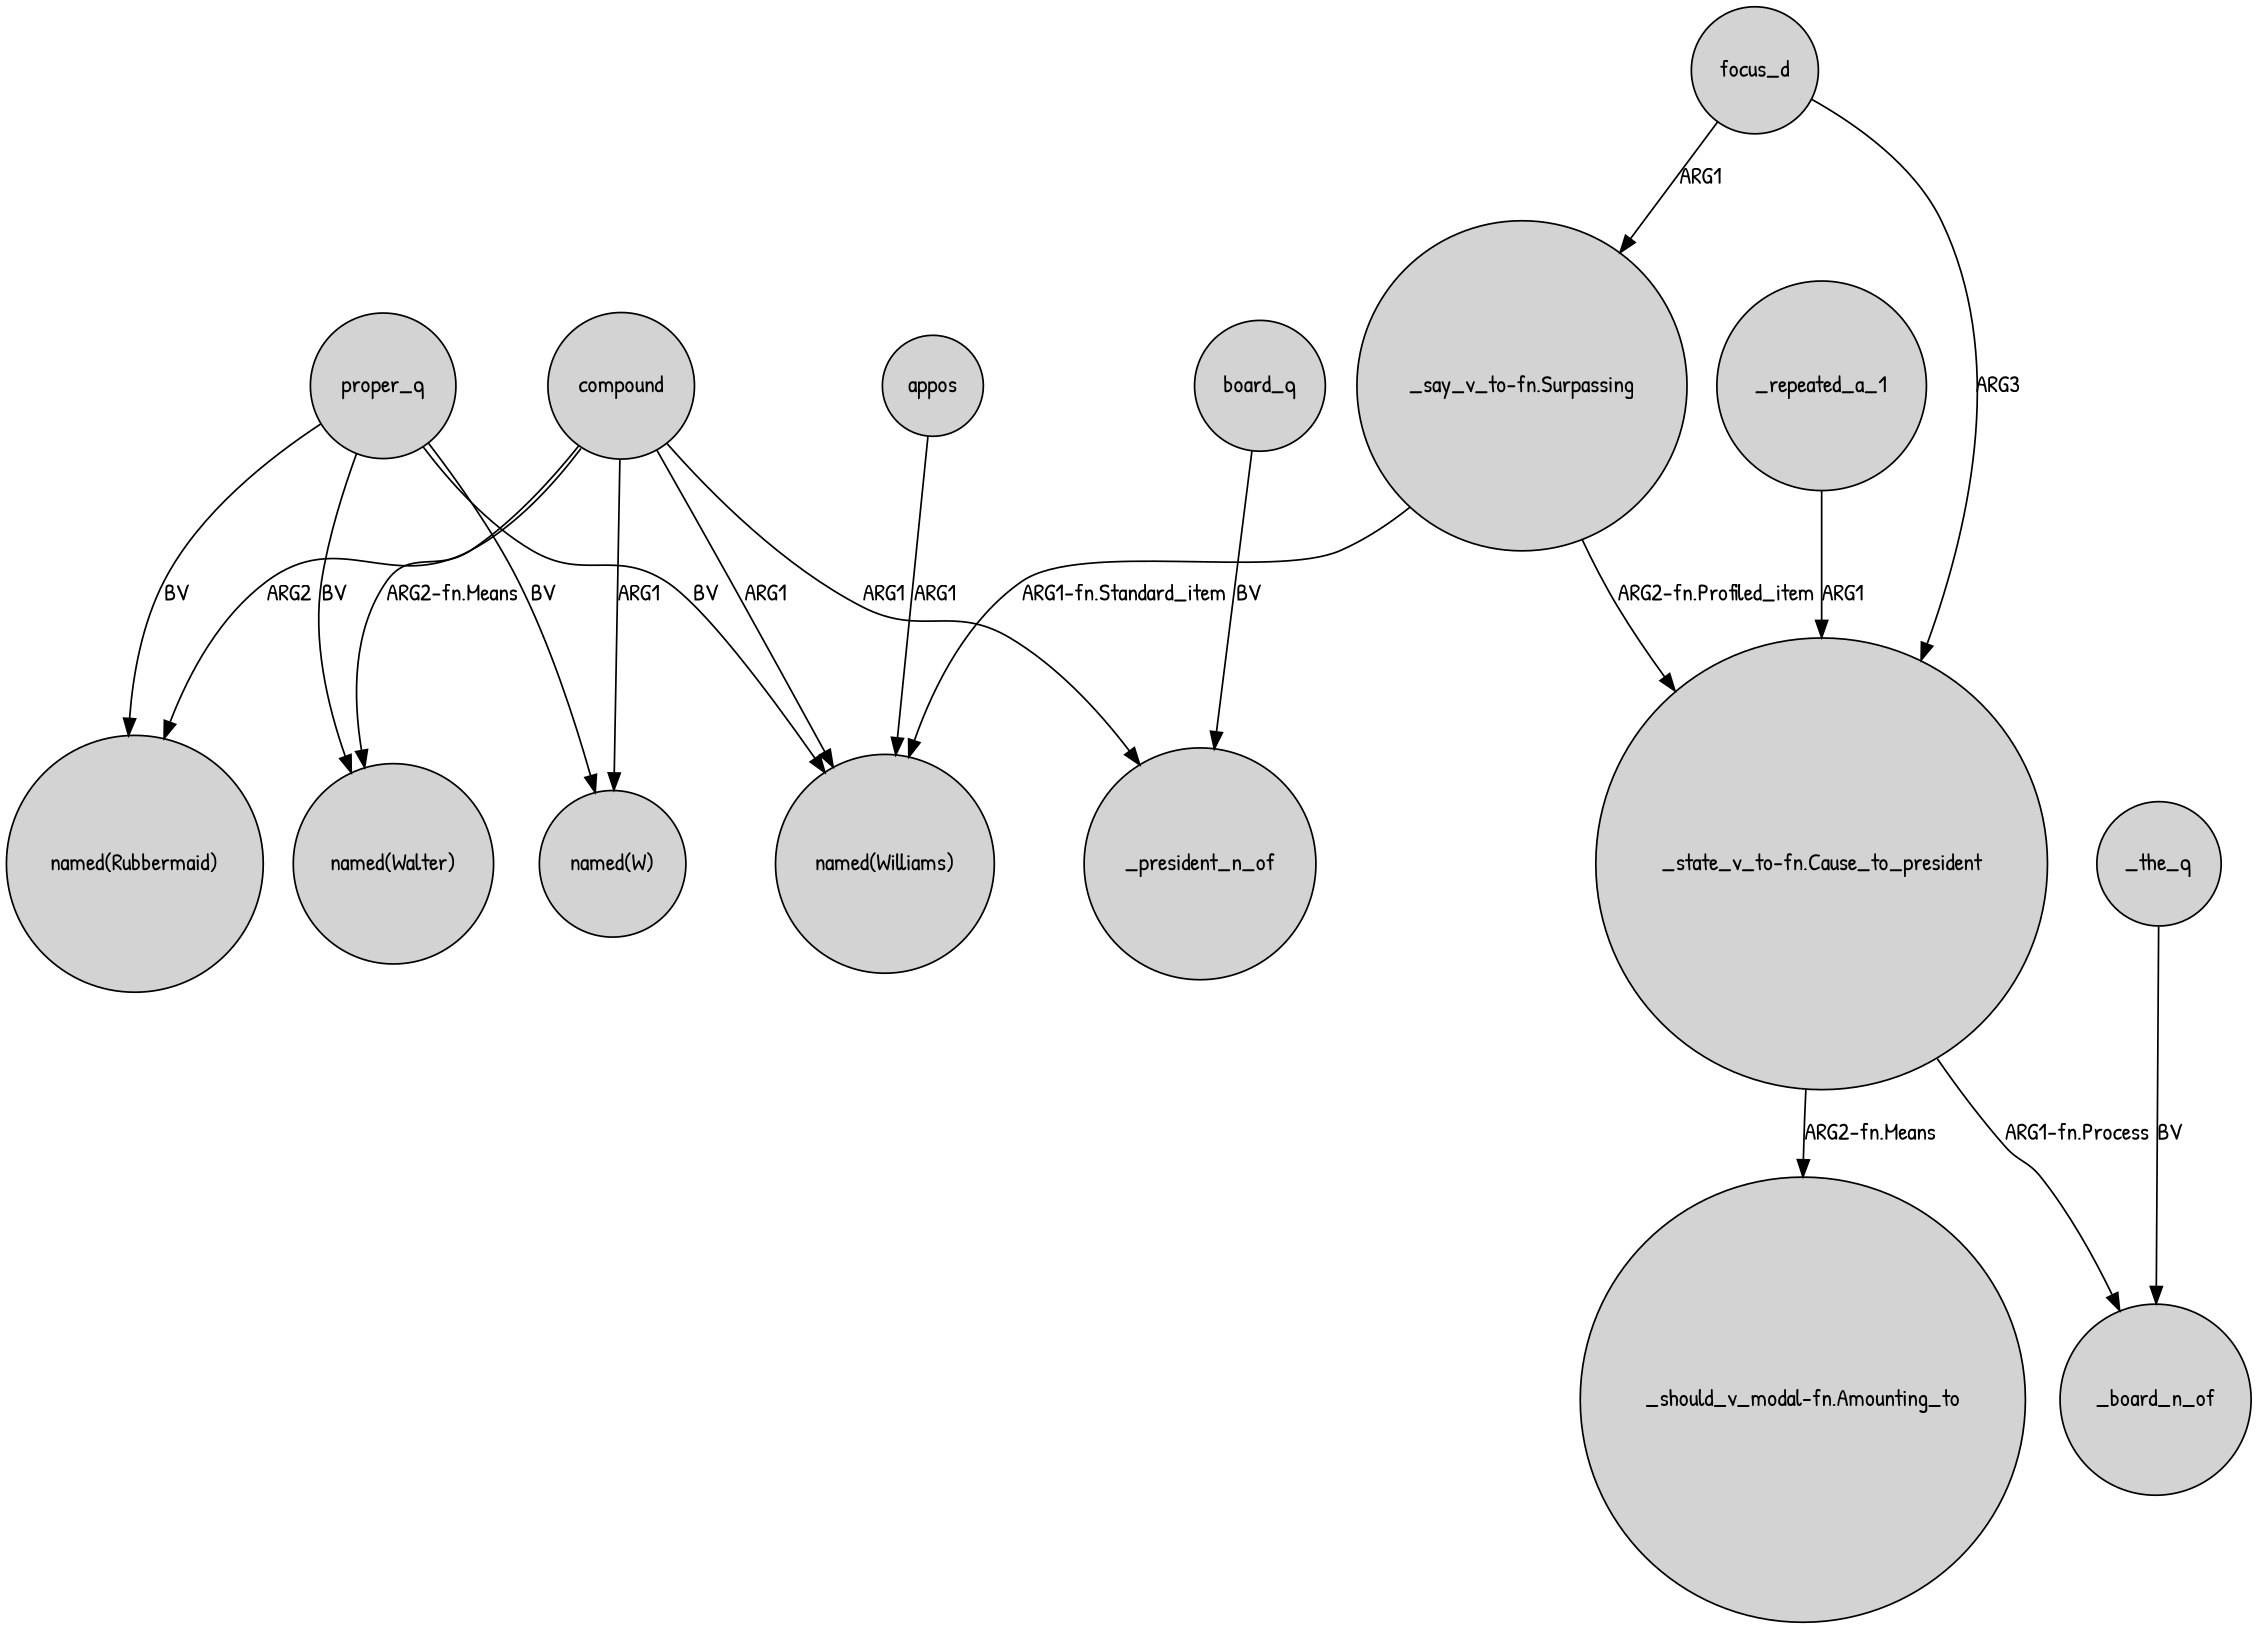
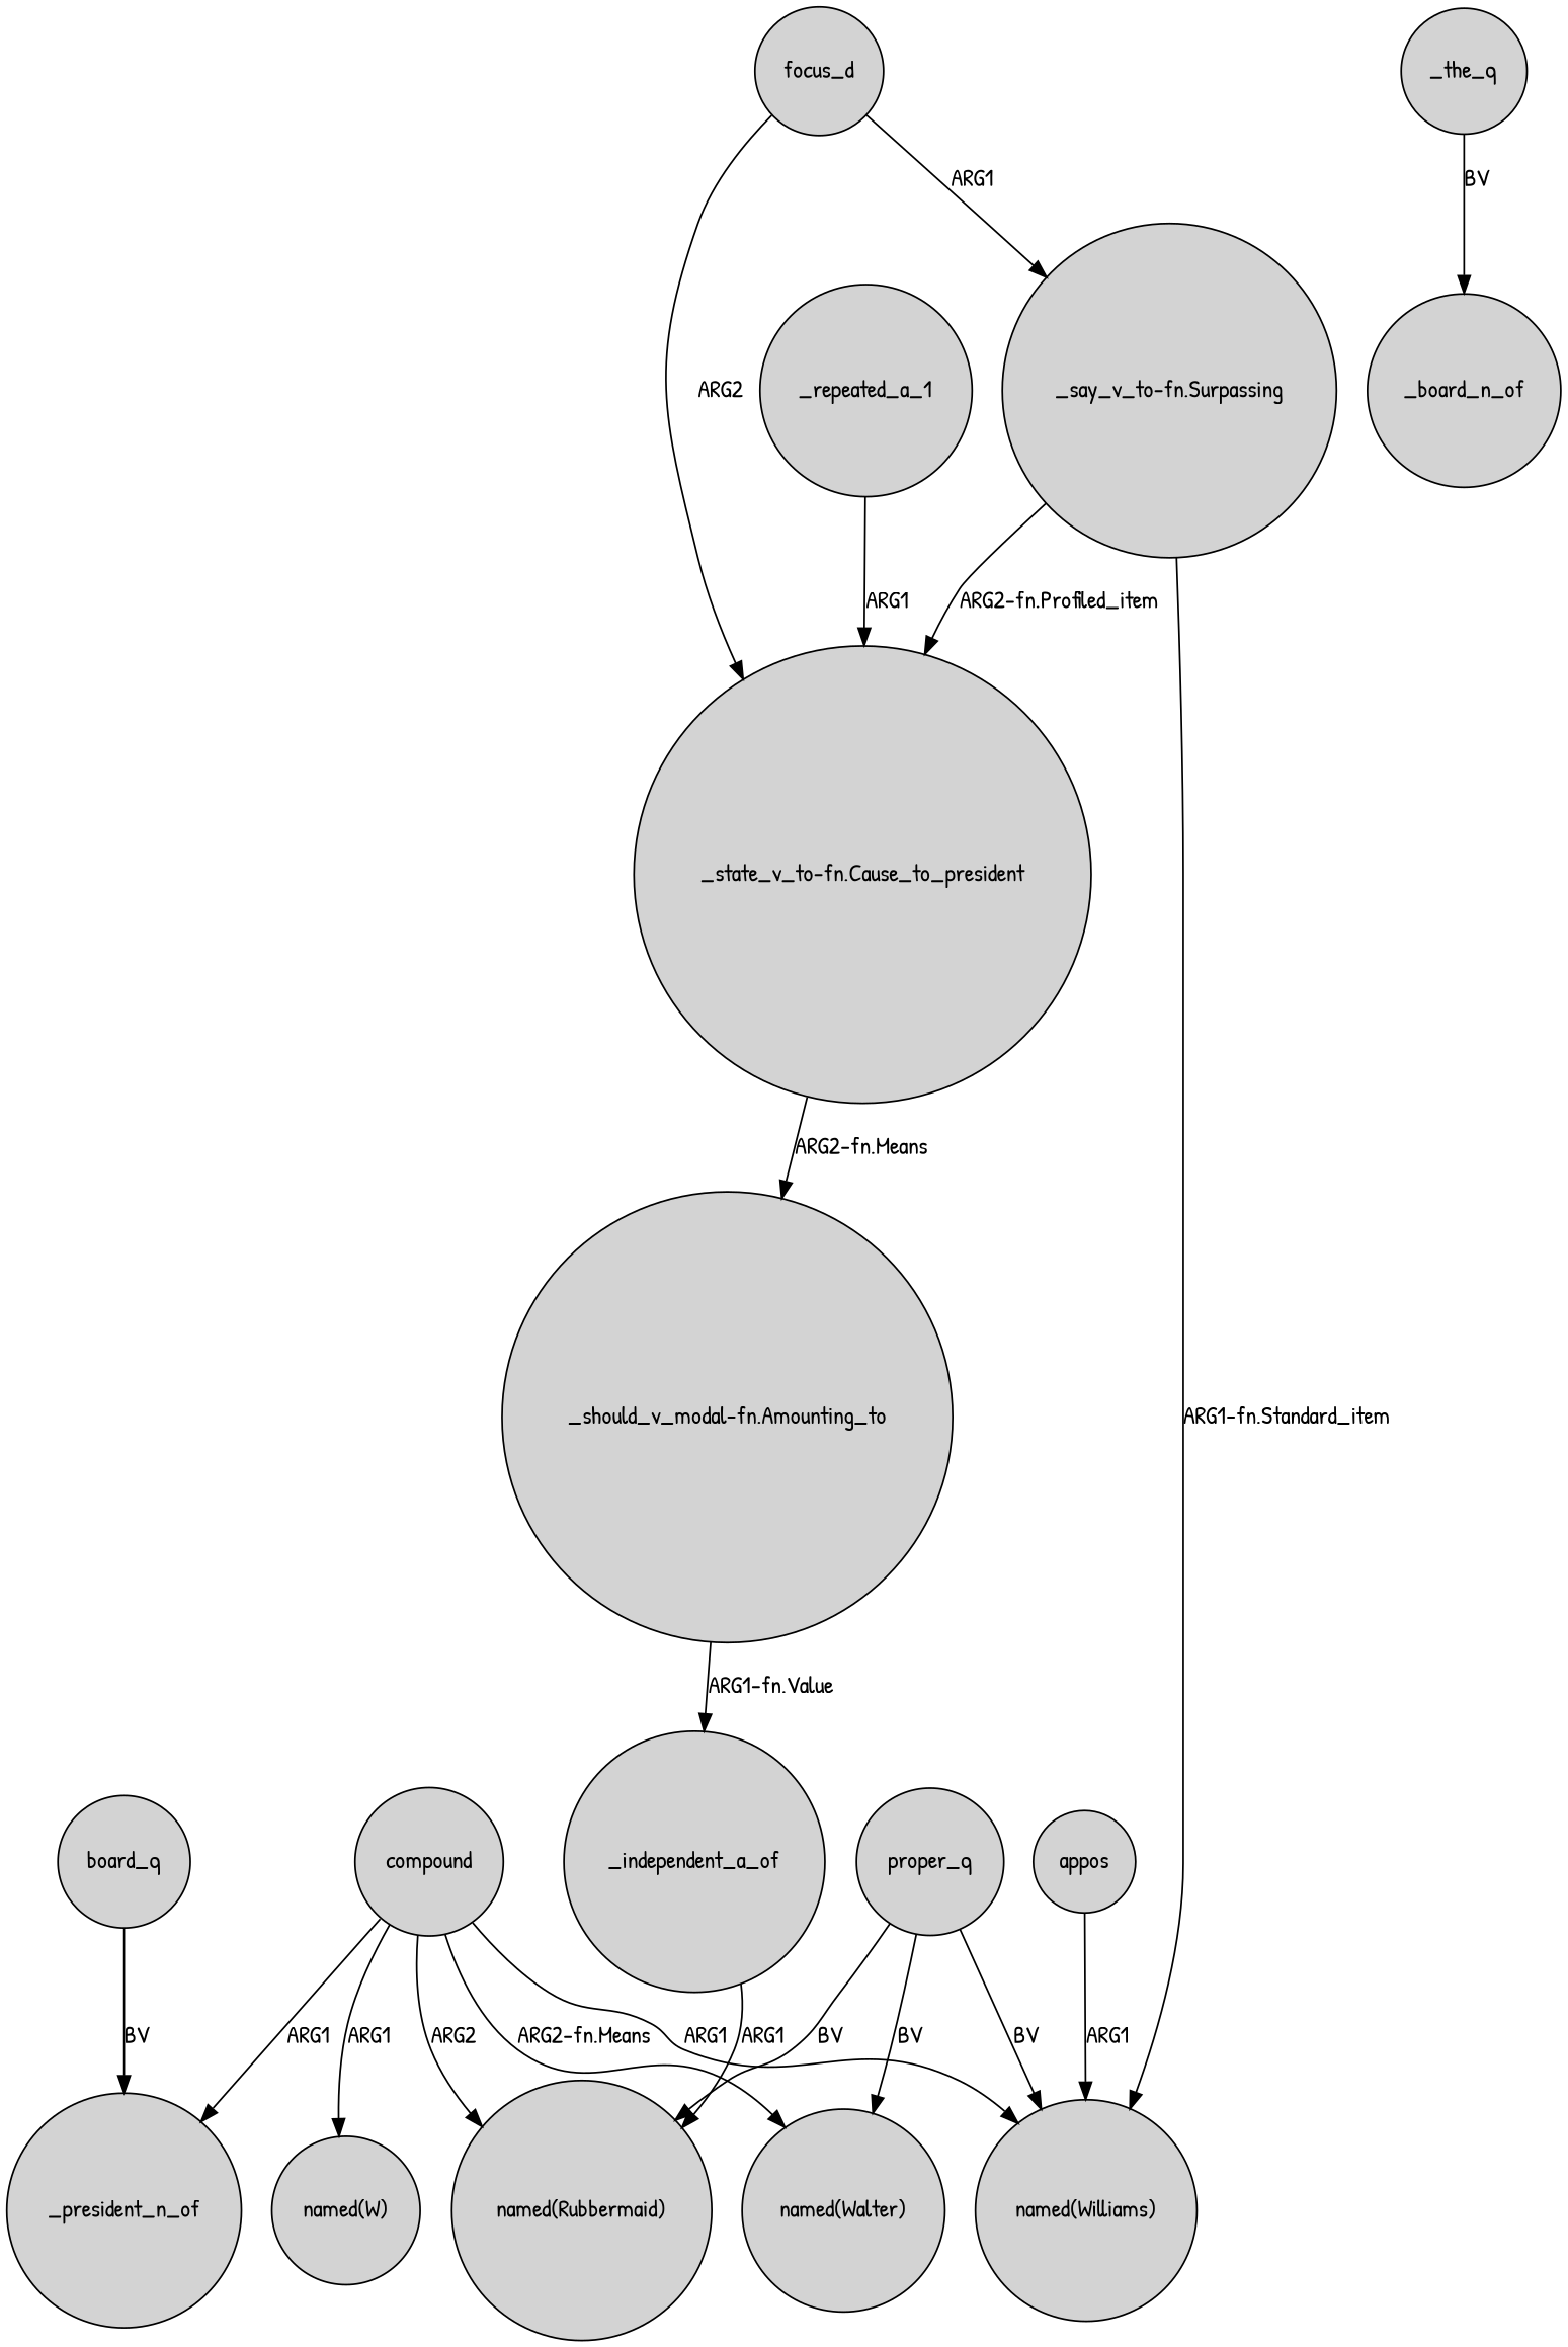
  digraph {
    fontname="Patrick Hand"
    node [fontname="Patrick Hand" shape=circle style=filled]
    edge [fontname="Patrick Hand"]
    appos
    "named(Williams)"
    n3 [label="_state_v_to-fn.Cause_to_president"]
    _repeated_a_1
    "_should_v_modal-fn.Amounting_to"
    _board_n_of
+   _independent_a_of
    compound
    _president_n_of
    "named(Rubbermaid)"
    "named(Walter)"
    "named(W)"
    proper_q
    _the_q
    focus_d
    "_say_v_to-fn.Surpassing"
    n17 [label=board_q]
    appos -> "named(Williams)" [label=ARG1]
    n3 -> "_should_v_modal-fn.Amounting_to" [label="ARG2-fn.Means"]
-   n3 -> _board_n_of [label="ARG1-fn.Process"]
    _repeated_a_1 -> n3 [label=ARG1]
+   "_should_v_modal-fn.Amounting_to" -> _independent_a_of [label="ARG1-fn.Value"]
+   _independent_a_of -> "named(Rubbermaid)" [label=ARG1]
    compound -> "named(Williams)" [label=ARG1]
    compound -> _president_n_of [label=ARG1]
    compound -> "named(Rubbermaid)" [label=ARG2]
    compound -> "named(Walter)" [label="ARG2-fn.Means"]
    compound -> "named(W)" [label=ARG1]
    proper_q -> "named(Williams)" [label=BV]
    proper_q -> "named(Rubbermaid)" [label=BV]
    proper_q -> "named(Walter)" [label=BV]
-   proper_q -> "named(W)" [label=BV]
    _the_q -> _board_n_of [label=BV]
-   focus_d -> n3 [label=ARG3]
+   focus_d -> n3 [label=ARG2]
    focus_d -> "_say_v_to-fn.Surpassing" [label=ARG1]
    "_say_v_to-fn.Surpassing" -> "named(Williams)" [label="ARG1-fn.Standard_item"]
    "_say_v_to-fn.Surpassing" -> n3 [label="ARG2-fn.Profiled_item"]
    n17 -> _president_n_of [label=BV]
  }
